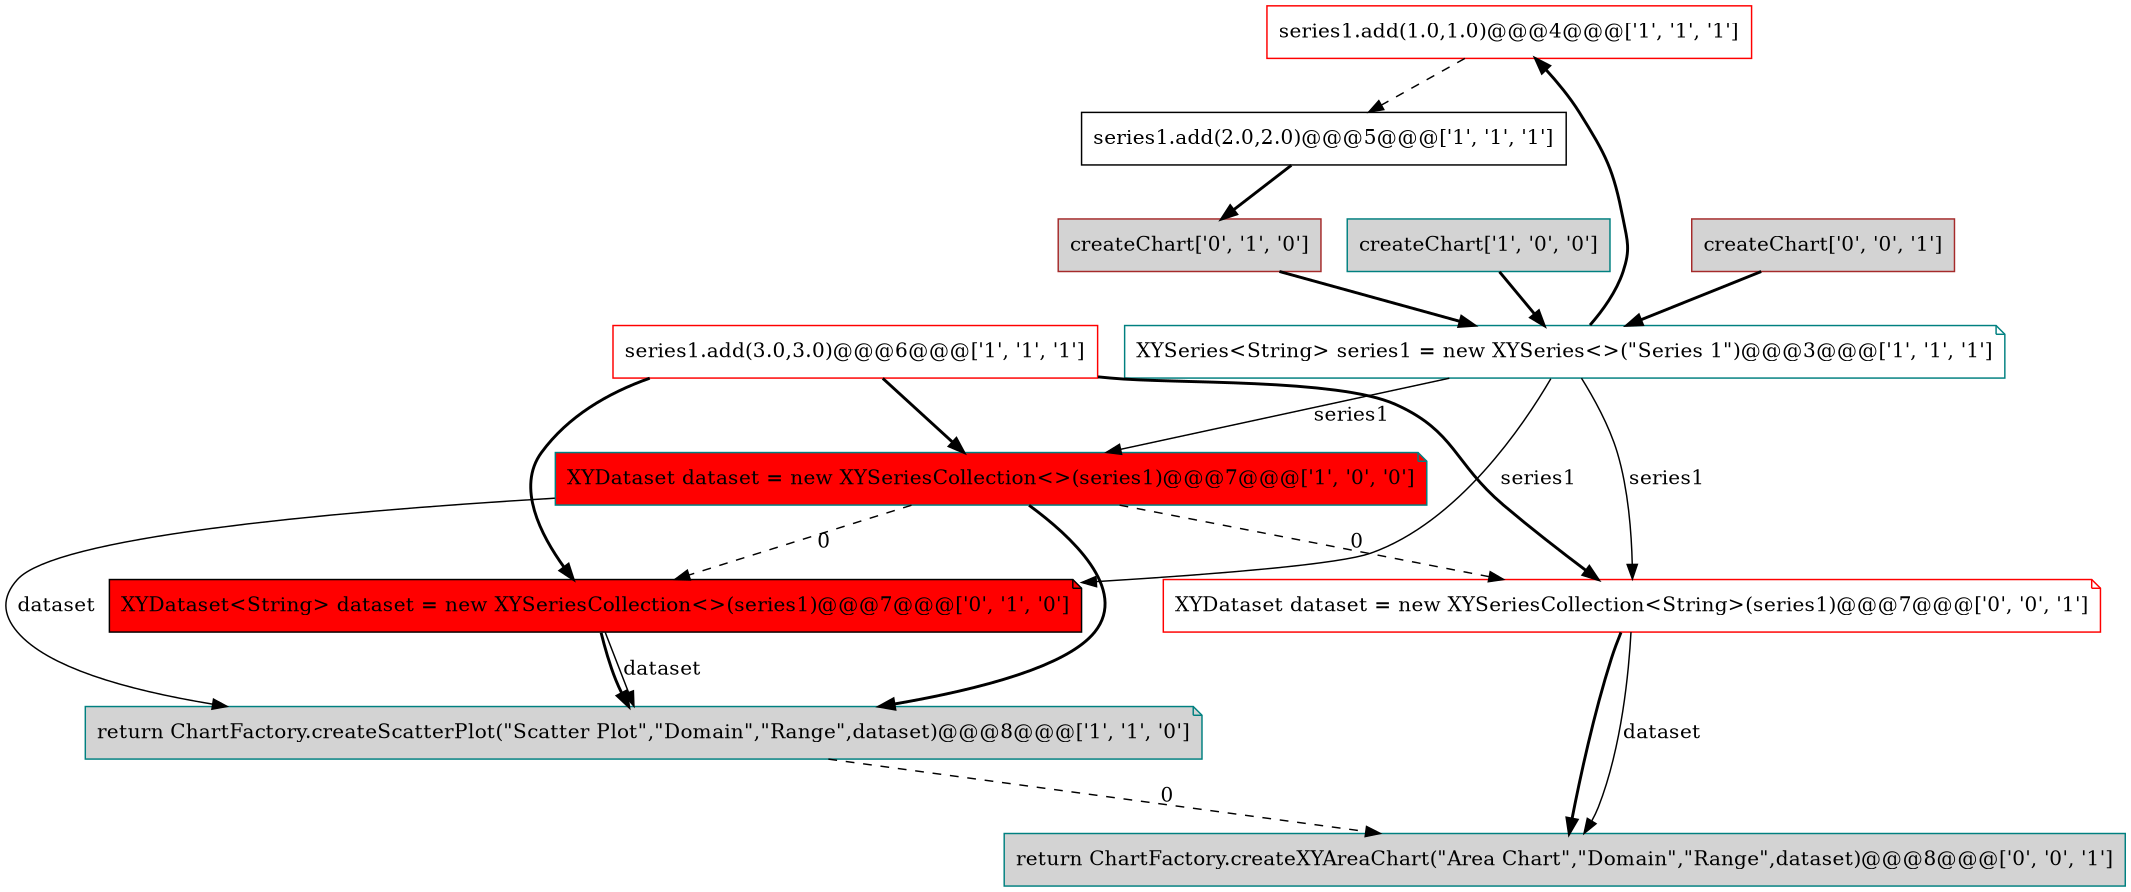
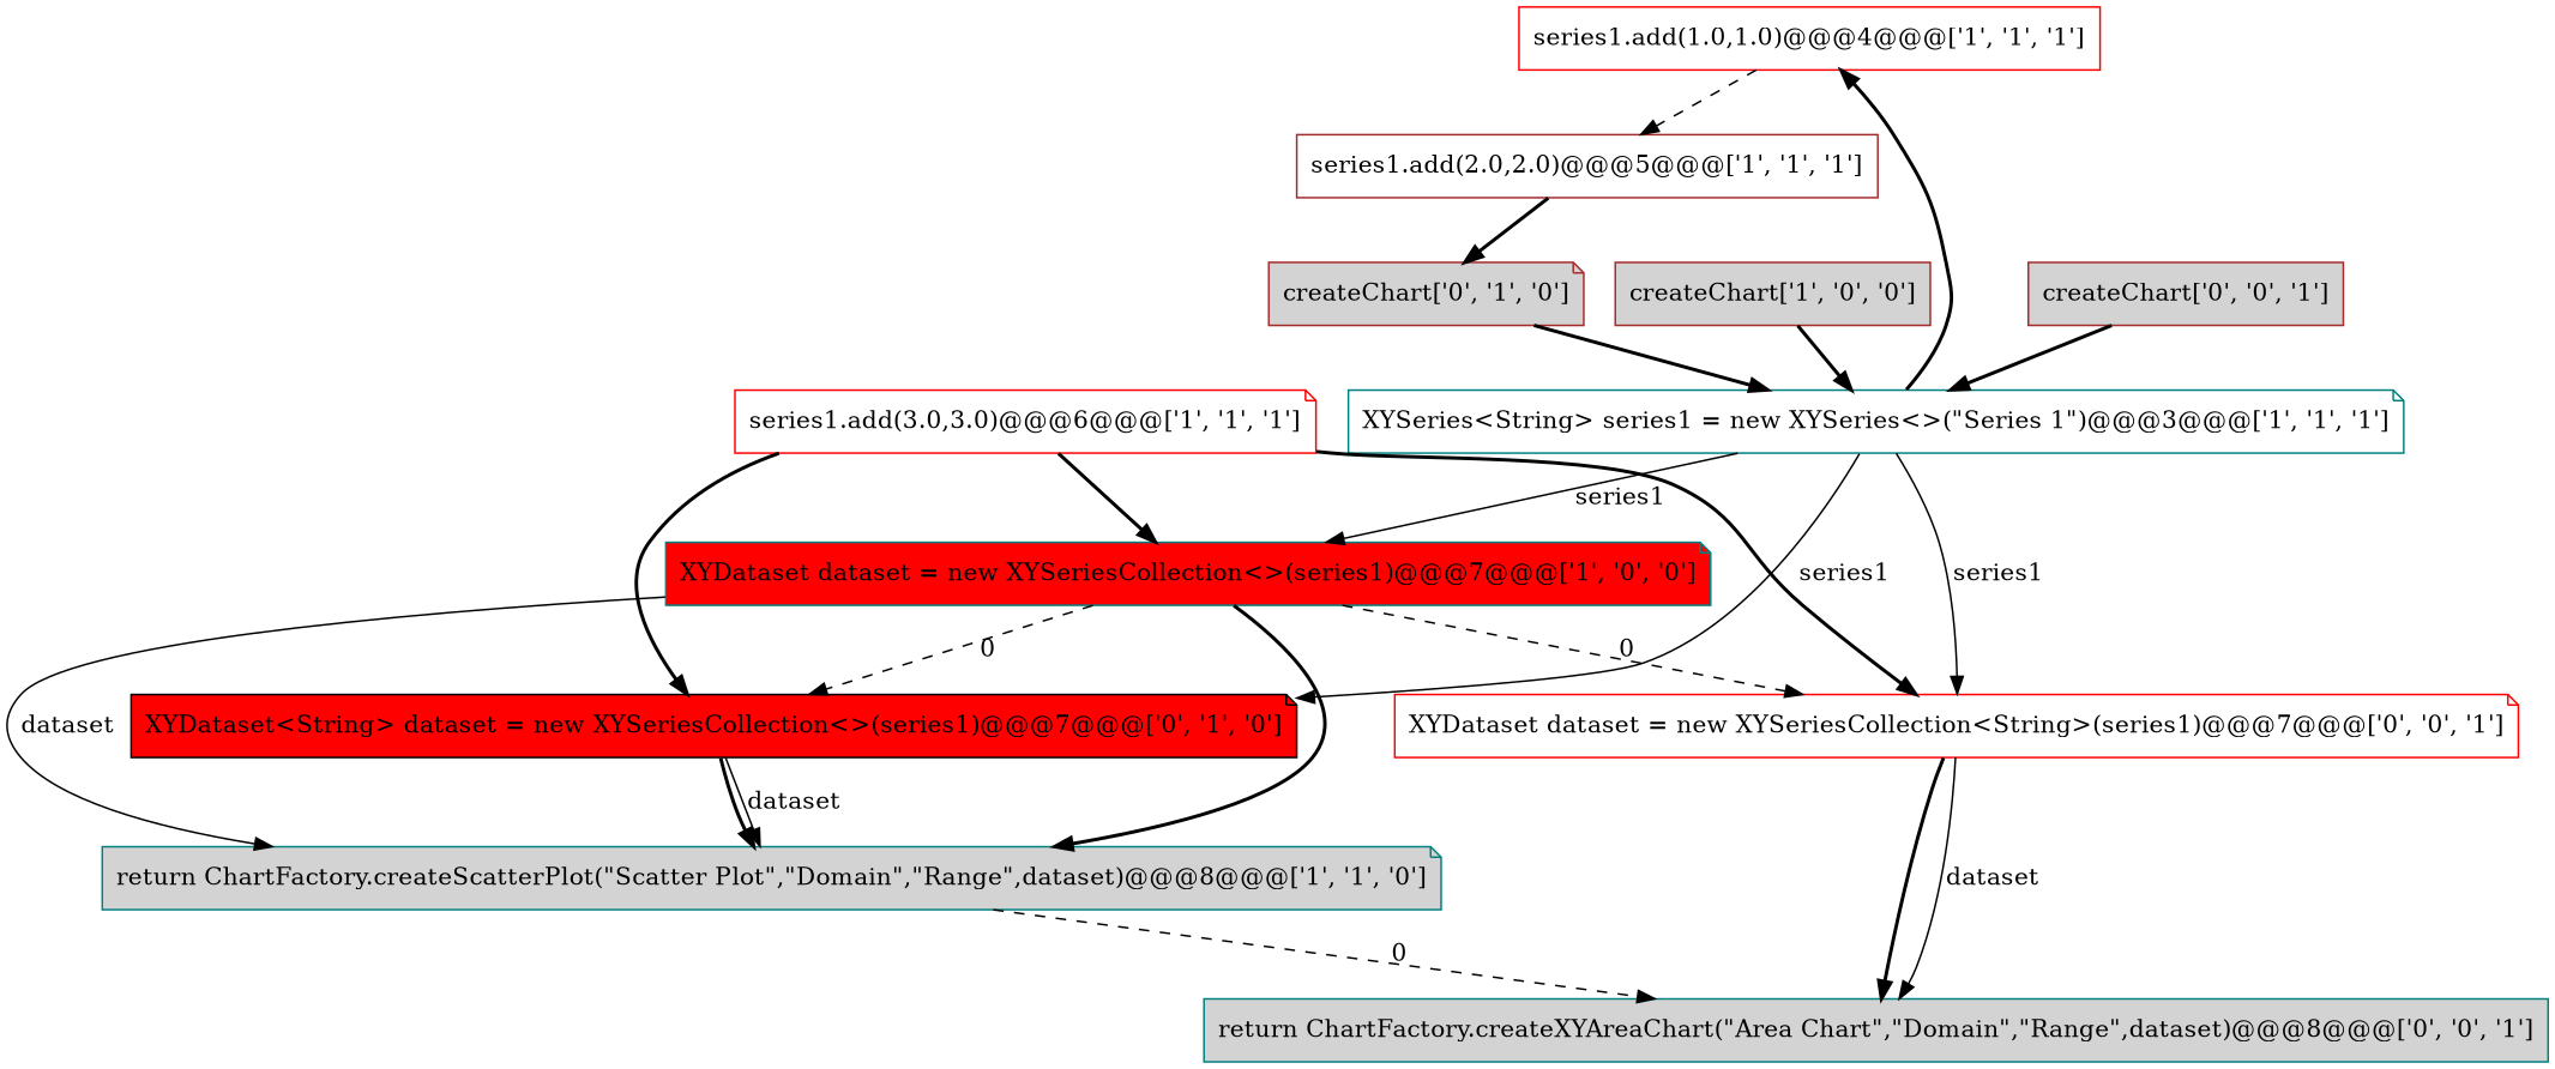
  digraph {
    node [color=teal fillcolor=white shape=note style=filled]
    edge [style=bold]
    n1 [color=red label="series1.add(1.0,1.0)@@@4@@@['1', '1', '1']" shape=box]
-   n2 [color=black label="series1.add(2.0,2.0)@@@5@@@['1', '1', '1']" shape=box]
-   n3 [color=brown fillcolor=lightgray label="createChart['0', '1', '0']" shape=box]
+   n2 [color=brown label="series1.add(2.0,2.0)@@@5@@@['1', '1', '1']" shape=box]
+   n3 [color=brown fillcolor=lightgray label="createChart['0', '1', '0']"]
    n4 [fillcolor=lightgray label="return ChartFactory.createXYAreaChart(\"Area Chart\",\"Domain\",\"Range\",dataset)@@@8@@@['0', '0', '1']" shape=box]
    n5 [color=red label="XYDataset dataset = new XYSeriesCollection<String>(series1)@@@7@@@['0', '0', '1']"]
    n6 [fillcolor=red label="XYDataset dataset = new XYSeriesCollection<>(series1)@@@7@@@['1', '0', '0']"]
    n7 [fillcolor=lightgray label="return ChartFactory.createScatterPlot(\"Scatter Plot\",\"Domain\",\"Range\",dataset)@@@8@@@['1', '1', '0']"]
    n8 [color=black fillcolor=red label="XYDataset<String> dataset = new XYSeriesCollection<>(series1)@@@7@@@['0', '1', '0']"]
-   n9 [fillcolor=lightgray label="createChart['1', '0', '0']" shape=box]
+   n9 [color=brown fillcolor=lightgray label="createChart['1', '0', '0']" shape=box]
    n10 [label="XYSeries<String> series1 = new XYSeries<>(\"Series 1\")@@@3@@@['1', '1', '1']"]
-   n11 [color=red label="series1.add(3.0,3.0)@@@6@@@['1', '1', '1']" shape=box]
+   n11 [color=red label="series1.add(3.0,3.0)@@@6@@@['1', '1', '1']"]
    n12 [color=brown fillcolor=lightgray label="createChart['0', '0', '1']" shape=box]
    n1 -> n2 [style=dashed]
    n2 -> n3
    n3 -> n10
    n5 -> n4
    n5 -> n4 [label=dataset style=solid]
    n6 -> n5 [label=0 style=dashed]
    n6 -> n7 [label=dataset style=solid]
    n6 -> n7
    n6 -> n8 [label=0 style=dashed]
    n7 -> n4 [label=0 style=dashed]
    n8 -> n7
    n8 -> n7 [label=dataset style=solid]
    n9 -> n10
    n10 -> n1
    n10 -> n5 [label=series1 style=solid]
    n10 -> n6 [label=series1 style=solid]
    n10 -> n8 [label=series1 style=solid]
    n11 -> n5
    n11 -> n6
    n11 -> n8
    n12 -> n10
  }
